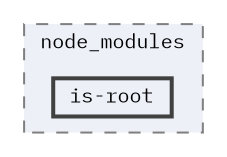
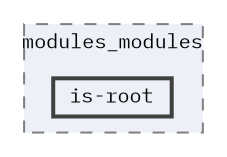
  digraph {
    compound=true
    fontname="IBM Plex Mono"
    n1 [color=grey25 fillcolor="#edf0f7" fontname="IBM Plex Mono" fontsize=10 height=0.2 label="is-root" shape=box style="filled,bold" width=0.4]
    subgraph cluster_1 {
      bgcolor="#edf0f7"
      fontsize=10
-     label=node_modules
+     label=modules_modules
      pencolor=grey50
      style="filled,dashed"
      n1
    }
  }
